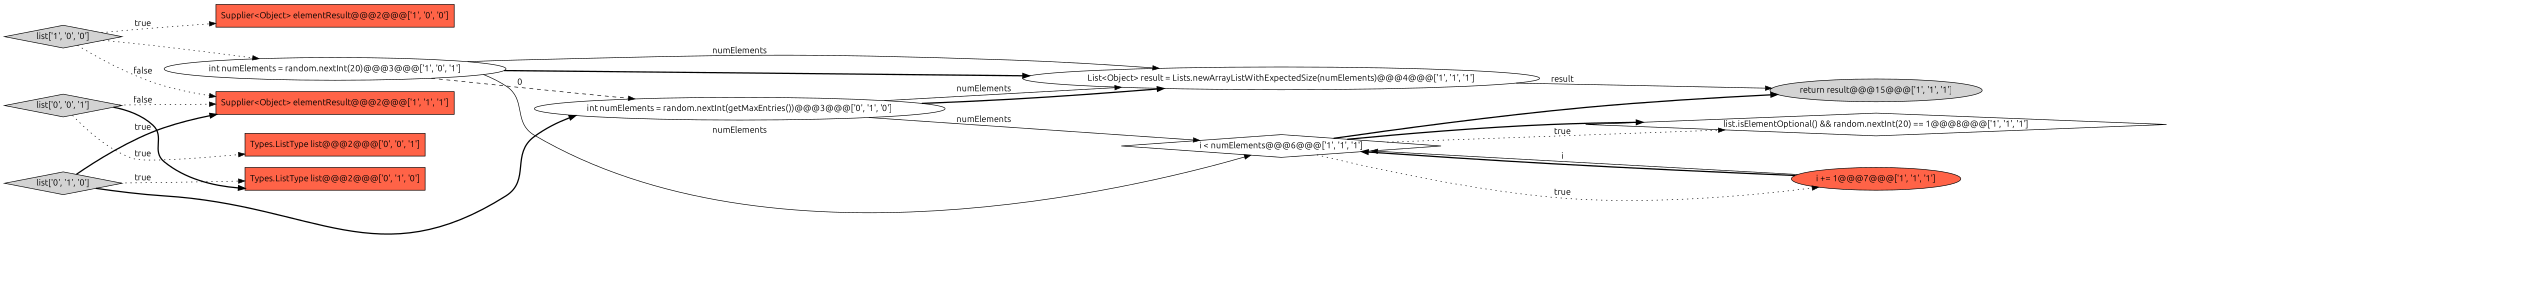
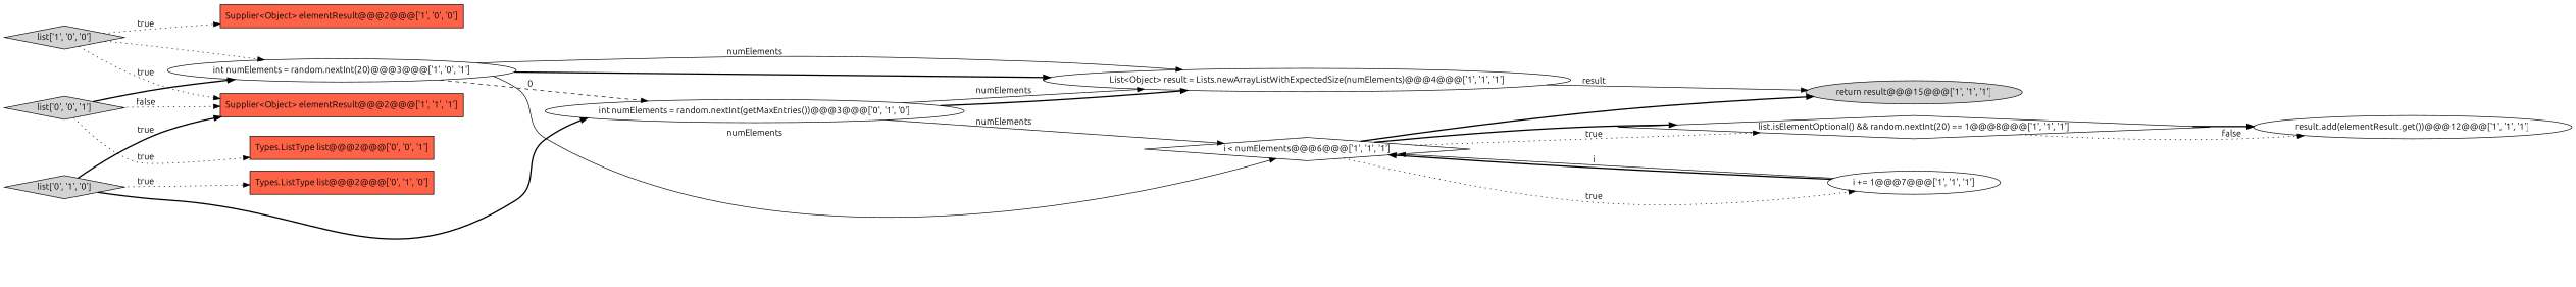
  digraph {
    fontname=Ubuntu
    rankdir=LR
    node [fillcolor=white fontname=Ubuntu shape=ellipse style=filled]
    edge [fontname=Ubuntu style=bold]
    n1 [fillcolor=tomato label="Supplier<Object> elementResult@@@2@@@['1', '1', '1']" shape=box]
    n2 [label="int numElements = random.nextInt(20)@@@3@@@['1', '0', '1']"]
    n3 [label="List<Object> result = Lists.newArrayListWithExpectedSize(numElements)@@@4@@@['1', '1', '1']"]
    n4 [label="int numElements = random.nextInt(getMaxEntries())@@@3@@@['0', '1', '0']"]
    n5 [label="i < numElements@@@6@@@['1', '1', '1']" shape=diamond]
    n6 [fillcolor=lightgray label="return result@@@15@@@['1', '1', '1']"]
    n7 [label="list.isElementOptional() && random.nextInt(20) == 1@@@8@@@['1', '1', '1']" shape=diamond]
-   n8 [fillcolor=tomato label="i += 1@@@7@@@['1', '1', '1']"]
+   n8 [label="i += 1@@@7@@@['1', '1', '1']"]
    n9 [fillcolor=lightgray label="list['0', '1', '0']" shape=diamond]
    n10 [fillcolor=tomato label="Types.ListType list@@@2@@@['0', '1', '0']" shape=box]
+   n11 [label="result.add(elementResult.get())@@@12@@@['1', '1', '1']"]
    n12 [fillcolor=lightgray label="list['1', '0', '0']" shape=diamond]
    n13 [fillcolor=tomato label="Supplier<Object> elementResult@@@2@@@['1', '0', '0']" shape=box]
    n14 [fillcolor=tomato label="Types.ListType list@@@2@@@['0', '0', '1']" shape=box]
    n15 [fillcolor=lightgray label="list['0', '0', '1']" shape=diamond]
    n2 -> n3 [label=numElements style=solid]
    n2 -> n3
    n2 -> n4 [label=0 style=dashed]
    n2 -> n5 [label=numElements style=solid]
    n3 -> n6 [label=result style=solid]
    n4 -> n3 [label=numElements style=solid]
    n4 -> n3
    n4 -> n5 [label=numElements style=solid]
    n5 -> n6
    n5 -> n7 [label=true style=dotted]
    n5 -> n7
    n5 -> n8 [label=true style=dotted]
+   n7 -> n11
+   n7 -> n11 [label=false style=dotted]
    n8 -> n5 [label=i style=solid]
    n8 -> n5
    n9 -> n1 [label=true]
    n9 -> n4
    n9 -> n10 [label=true style=dotted]
-   n12 -> n1 [label=false style=dotted]
+   n12 -> n1 [label=true style=dotted]
    n12 -> n2 [style=dotted]
    n12 -> n13 [label=true style=dotted]
    n15 -> n1 [label=false style=dotted]
-   n15 -> n10
+   n15 -> n2
    n15 -> n14 [label=true style=dotted]
  }
